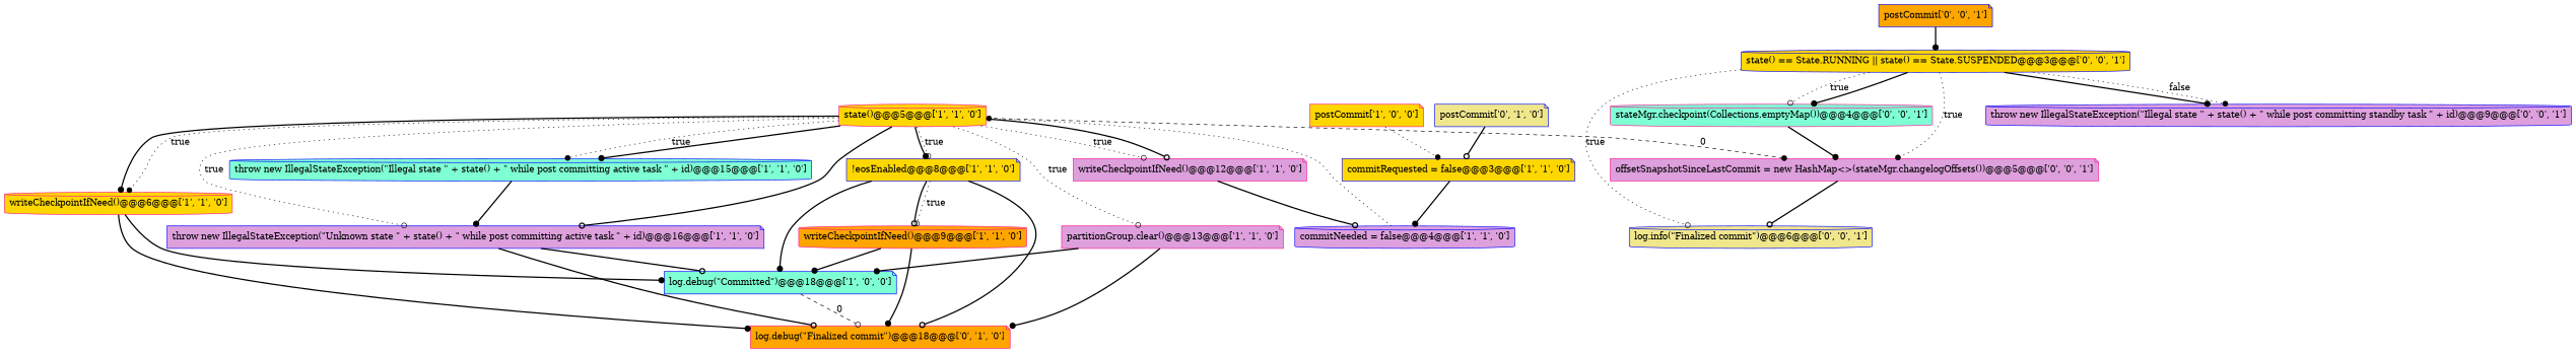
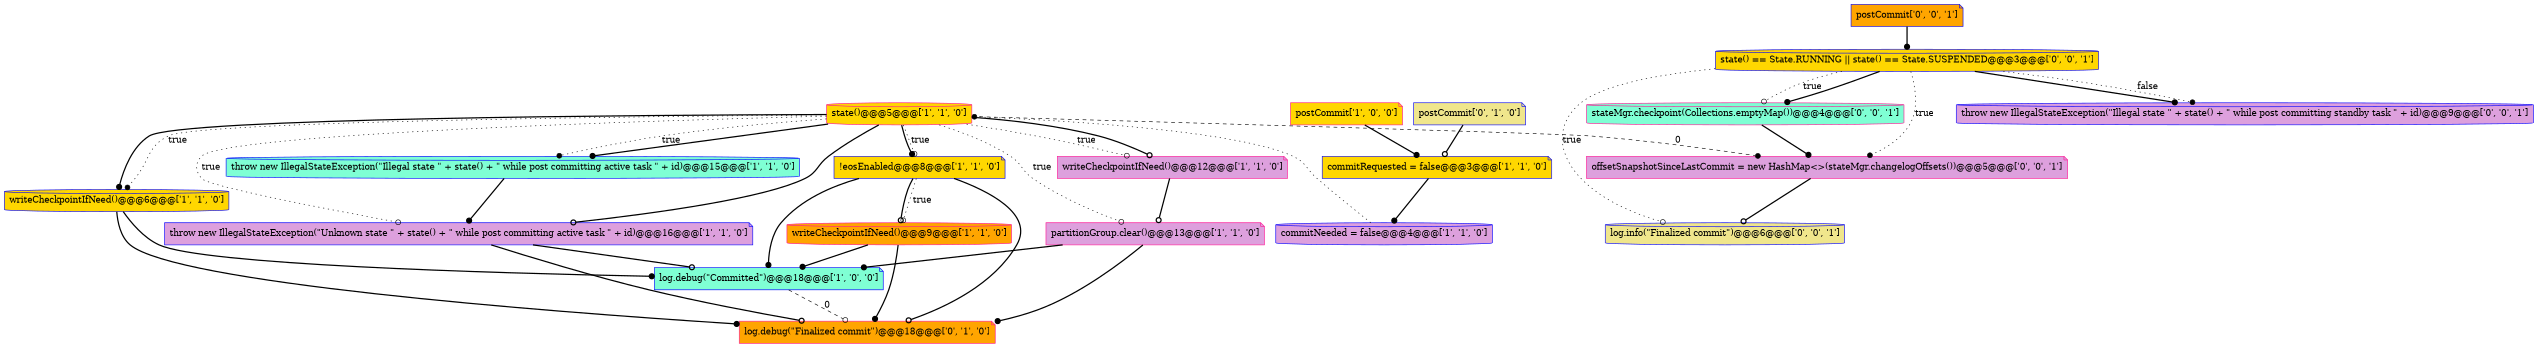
  digraph {
    node [color=blue fillcolor=plum shape=note style=filled]
    edge [arrowhead=dot style=bold]
    n1 [color=deeppink label="partitionGroup.clear()@@@13@@@['1', '1', '0']"]
    n2 [fillcolor=aquamarine label="log.debug(\"Committed\")@@@18@@@['1', '0', '0']"]
    n3 [color=deeppink fillcolor=orange label="log.debug(\"Finalized commit\")@@@18@@@['0', '1', '0']"]
    n4 [color=deeppink fillcolor=aquamarine label="stateMgr.checkpoint(Collections.emptyMap())@@@4@@@['0', '0', '1']" shape=cylinder]
    n5 [color=deeppink label="offsetSnapshotSinceLastCommit = new HashMap<>(stateMgr.changelogOffsets())@@@5@@@['0', '0', '1']"]
    n6 [fillcolor=khaki label="log.info(\"Finalized commit\")@@@6@@@['0', '0', '1']" shape=cylinder]
    n7 [label="throw new IllegalStateException(\"Illegal state \" + state() + \" while post committing standby task \" + id)@@@9@@@['0', '0', '1']" shape=cylinder]
    n8 [fillcolor=aquamarine label="throw new IllegalStateException(\"Illegal state \" + state() + \" while post committing active task \" + id)@@@15@@@['1', '1', '0']" shape=cylinder]
    n9 [label="throw new IllegalStateException(\"Unknown state \" + state() + \" while post committing active task \" + id)@@@16@@@['1', '1', '0']"]
    n10 [fillcolor=gold label="state() == State.RUNNING || state() == State.SUSPENDED@@@3@@@['0', '0', '1']" shape=cylinder]
    n11 [fillcolor=khaki label="postCommit['0', '1', '0']"]
    n12 [fillcolor=gold label="commitRequested = false@@@3@@@['1', '1', '0']"]
    n13 [label="commitNeeded = false@@@4@@@['1', '1', '0']" shape=cylinder]
    n14 [color=deeppink fillcolor=gold label="postCommit['1', '0', '0']"]
    n15 [fillcolor=orange label="postCommit['0', '0', '1']"]
-   n16 [color=deeppink fillcolor=gold label="writeCheckpointIfNeed()@@@6@@@['1', '1', '0']" shape=cylinder]
+   n16 [fillcolor=gold label="writeCheckpointIfNeed()@@@6@@@['1', '1', '0']" shape=cylinder]
    n17 [color=deeppink fillcolor=orange label="writeCheckpointIfNeed()@@@9@@@['1', '1', '0']" shape=cylinder]
    n18 [color=deeppink fillcolor=gold label="state()@@@5@@@['1', '1', '0']" shape=cylinder]
    n19 [color=deeppink label="writeCheckpointIfNeed()@@@12@@@['1', '1', '0']"]
    n20 [fillcolor=gold label="!eosEnabled@@@8@@@['1', '1', '0']"]
    n1 -> n2
    n1 -> n3
    n2 -> n3 [arrowhead=odot label=0 style=dashed]
    n4 -> n5
    n5 -> n6 [arrowhead=odot]
    n8 -> n9
    n9 -> n2 [arrowhead=odot]
    n9 -> n3 [arrowhead=odot]
    n10 -> n4 [arrowhead=odot label=true style=dotted]
    n10 -> n4
    n10 -> n5 [label=true style=dotted]
    n10 -> n6 [arrowhead=odot label=true style=dotted]
    n10 -> n7
    n10 -> n7 [label=false style=dotted]
    n11 -> n12 [arrowhead=odot]
    n12 -> n13
    n13 -> n18 [style=dotted]
-   n14 -> n12 [style=dotted]
+   n14 -> n12
    n15 -> n10
    n16 -> n2
    n16 -> n3
    n17 -> n2
    n17 -> n3
    n18 -> n1 [arrowhead=odot label=true style=dotted]
    n18 -> n5 [label=0 style=dashed]
    n18 -> n8
    n18 -> n8 [label=true style=dotted]
    n18 -> n9 [arrowhead=odot]
    n18 -> n9 [arrowhead=odot label=true style=dotted]
    n18 -> n16
    n18 -> n16 [label=true style=dotted]
    n18 -> n19 [arrowhead=odot label=true style=dotted]
    n18 -> n19 [arrowhead=odot]
    n18 -> n20
    n18 -> n20 [arrowhead=odot label=true style=dotted]
-   n19 -> n13 [arrowhead=odot]
+   n19 -> n1 [arrowhead=odot]
    n20 -> n2
    n20 -> n3 [arrowhead=odot]
    n20 -> n17 [arrowhead=odot]
    n20 -> n17 [arrowhead=odot label=true style=dotted]
  }
